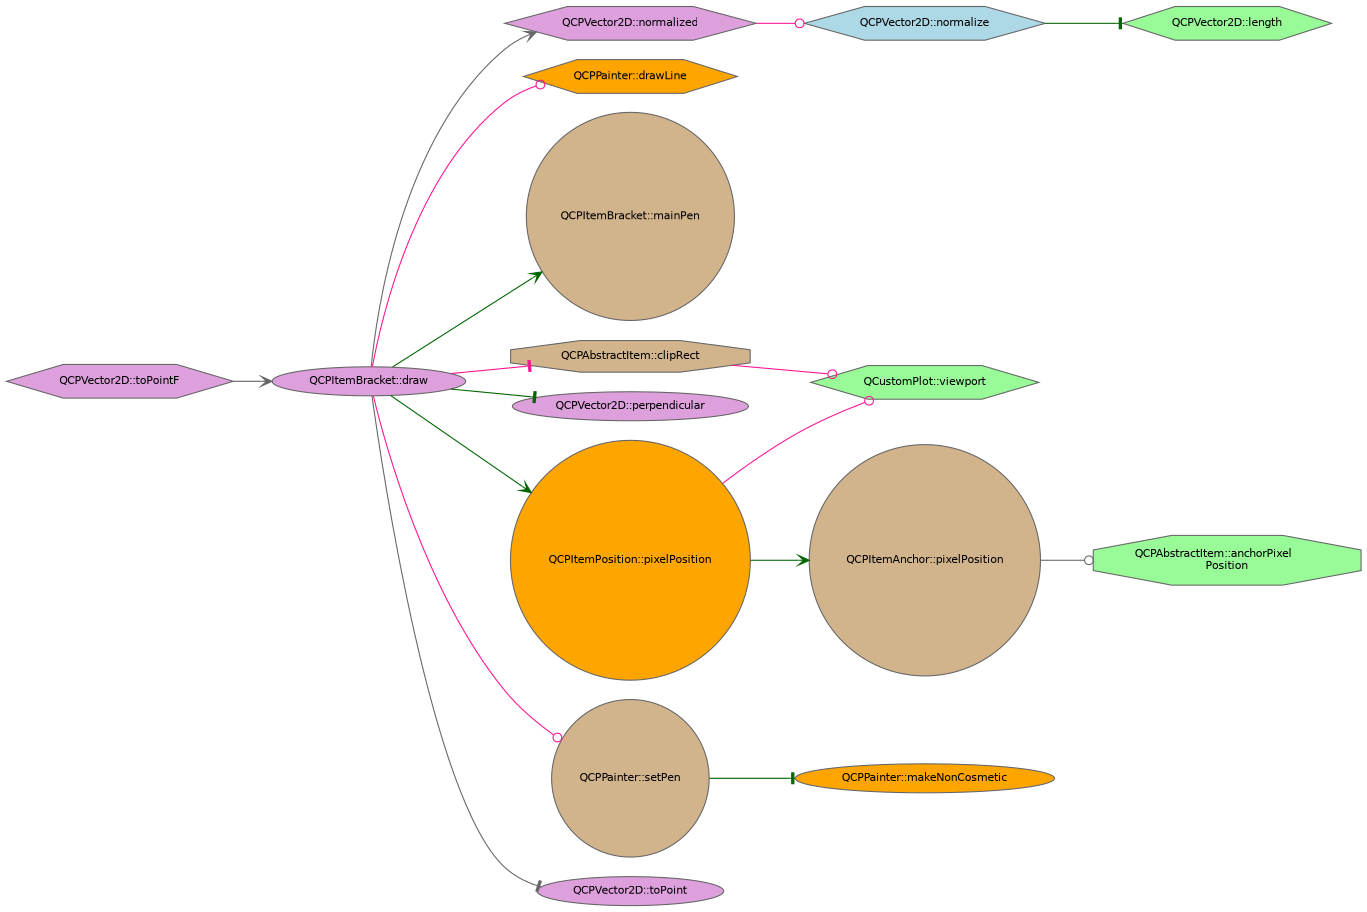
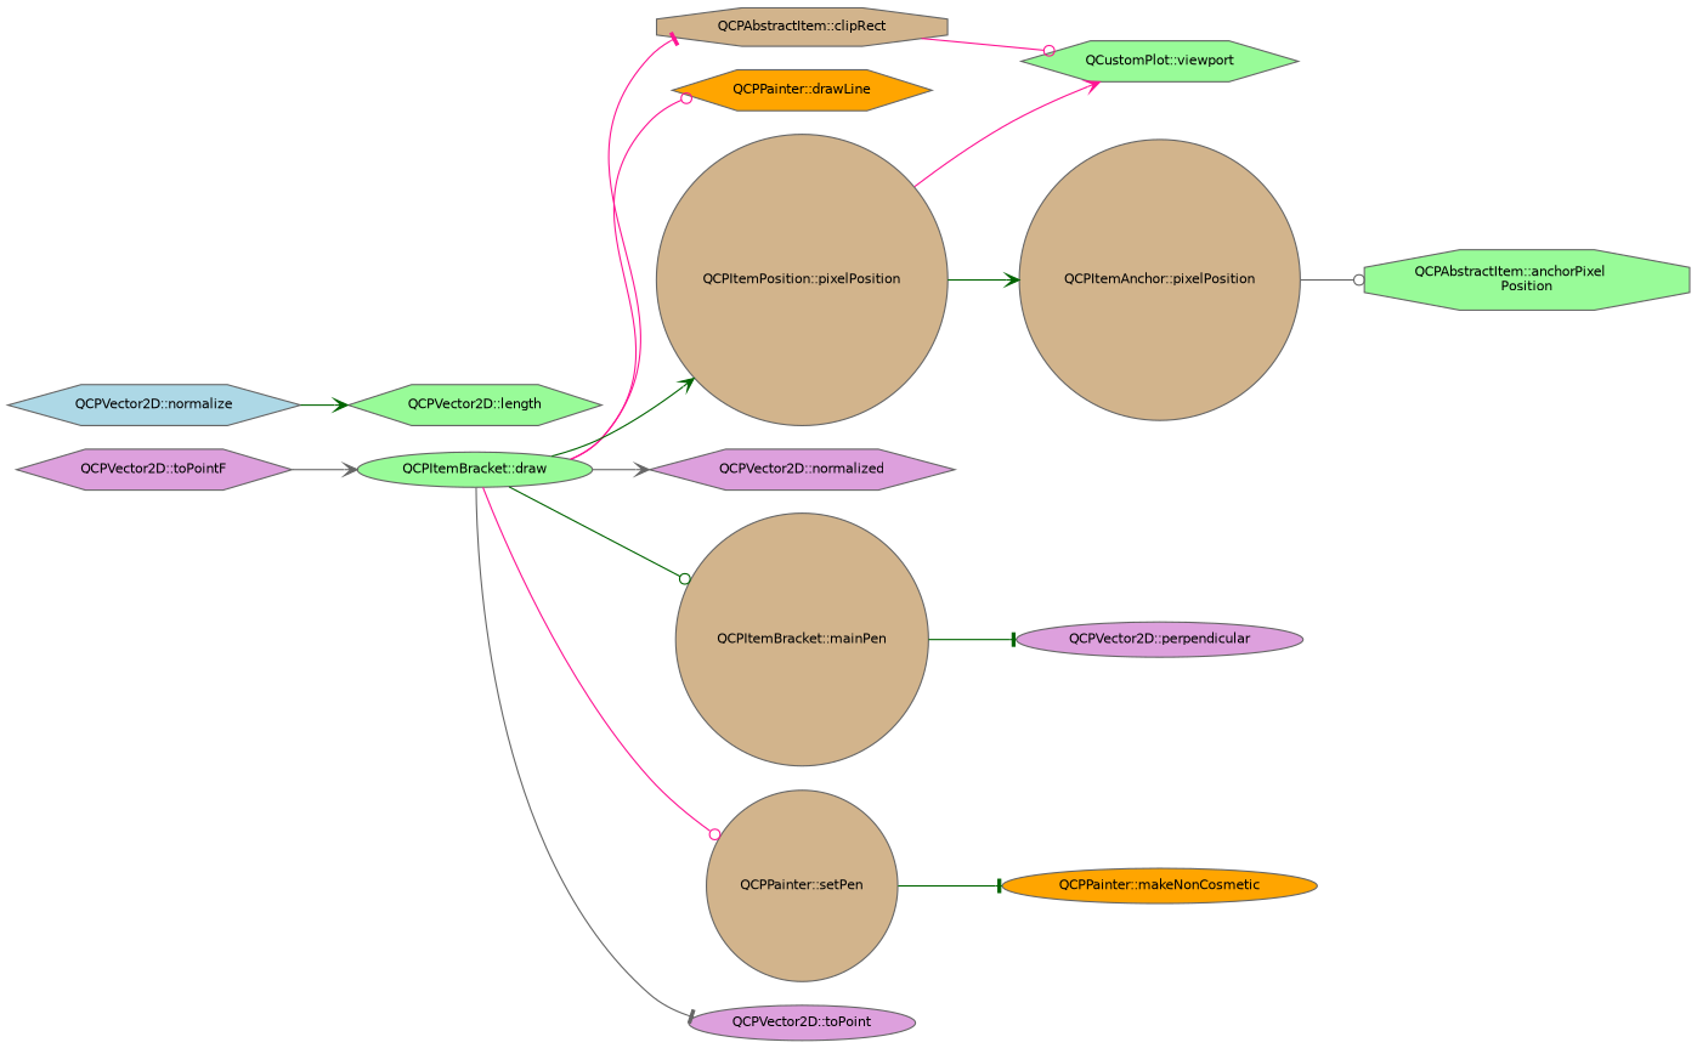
  digraph {
    rankdir=LR
    node [color=grey40 fillcolor=plum fontname=Helvetica fontsize=10 shape=hexagon style=filled]
    edge [arrowhead=odot color=deeppink fontname=Helvetica fontsize=10 labelfontname=Helvetica labelfontsize=10 style=solid]
-   n1 [color=gray40 fontcolor=black height=0.2 label="QCPItemBracket::draw" shape=ellipse width=0.4]
+   n1 [color=gray40 fillcolor=palegreen fontcolor=black height=0.2 label="QCPItemBracket::draw" shape=ellipse width=0.4]
    n2 [fillcolor=tan height=0.2 label="QCPAbstractItem::clipRect" shape=octagon width=0.4]
    n3 [fillcolor=orange height=0.2 label="QCPPainter::drawLine" width=0.4]
    n4 [fillcolor=tan height=0.2 label="QCPItemBracket::mainPen" shape=circle width=0.4]
    n5 [height=0.2 label="QCPVector2D::normalized" width=0.4]
    n6 [height=0.2 label="QCPVector2D::perpendicular" shape=ellipse width=0.4]
-   n7 [fillcolor=orange height=0.2 label="QCPItemPosition::pixelPosition" shape=circle width=0.4]
+   n7 [fillcolor=tan height=0.2 label="QCPItemPosition::pixelPosition" shape=circle width=0.4]
    n8 [fillcolor=tan height=0.2 label="QCPPainter::setPen" shape=circle width=0.4]
    n9 [height=0.2 label="QCPVector2D::toPoint" shape=ellipse width=0.4]
    n10 [fillcolor=palegreen height=0.2 label="QCustomPlot::viewport" width=0.4]
    n11 [fillcolor=lightblue height=0.2 label="QCPVector2D::normalize" width=0.4]
    n12 [fillcolor=tan height=0.2 label="QCPItemAnchor::pixelPosition" shape=circle width=0.4]
    n13 [fillcolor=orange height=0.2 label="QCPPainter::makeNonCosmetic" shape=ellipse width=0.4]
    n14 [height=0.2 label="QCPVector2D::toPointF" width=0.4]
    n15 [fillcolor=palegreen height=0.2 label="QCPVector2D::length" width=0.4]
    n16 [fillcolor=palegreen height=0.2 label="QCPAbstractItem::anchorPixel\lPosition" shape=octagon width=0.4]
    n1 -> n2 [arrowhead=tee]
    n1 -> n3
-   n1 -> n4 [arrowhead=vee color=darkgreen]
+   n1 -> n4 [color=darkgreen]
    n1 -> n5 [arrowhead=vee color=gray40]
-   n1 -> n6 [arrowhead=tee color=darkgreen]
+   n4 -> n6 [arrowhead=tee color=darkgreen]
    n1 -> n7 [arrowhead=vee color=darkgreen]
    n1 -> n8
    n1 -> n9 [arrowhead=tee color=gray40]
    n2 -> n10
-   n5 -> n11
-   n7 -> n10
+   n7 -> n10 [arrowhead=vee]
    n7 -> n12 [arrowhead=vee color=darkgreen]
    n8 -> n13 [arrowhead=tee color=darkgreen]
-   n11 -> n15 [arrowhead=tee color=darkgreen]
+   n11 -> n15 [arrowhead=vee color=darkgreen]
    n12 -> n16 [color=gray40]
    n14 -> n1 [arrowhead=vee color=gray40]
  }
